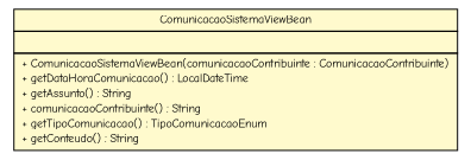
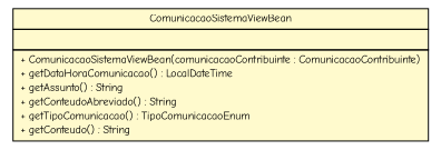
  digraph {
    nodesep=0.25
    ranksep=0.5
    fontname="Comic Neue"
-   n1 [fontcolor=black fontname="Comic Neue" fontsize=10.0 label=<<table title="br.gov.to.sefaz.seg.managedbean.viewbean.ComunicacaoSistemaViewBean" border="0" cellborder="1" cellspacing="0" cellpadding="2" port="p" bgcolor="lemonChiffon" href="./ComunicacaoSistemaViewBean.html"> 		<tr><td><table border="0" cellspacing="0" cellpadding="1"> <tr><td align="center" balign="center"> ComunicacaoSistemaViewBean </td></tr> 		</table></td></tr> 		<tr><td><table border="0" cellspacing="0" cellpadding="1"> <tr><td align="left" balign="left">  </td></tr> 		</table></td></tr> 		<tr><td><table border="0" cellspacing="0" cellpadding="1"> <tr><td align="left" balign="left"> + ComunicacaoSistemaViewBean(comunicacaoContribuinte : ComunicacaoContribuinte) </td></tr> <tr><td align="left" balign="left"> + getDataHoraComunicacao() : LocalDateTime </td></tr> <tr><td align="left" balign="left"> + getAssunto() : String </td></tr> <tr><td align="left" balign="left"> + comunicacaoContribuinte() : String </td></tr> <tr><td align="left" balign="left"> + getTipoComunicacao() : TipoComunicacaoEnum </td></tr> <tr><td align="left" balign="left"> + getConteudo() : String </td></tr> 		</table></td></tr> 		</table>> shape=plaintext]
+   n1 [fontcolor=black fontname="Comic Neue" fontsize=10.0 label=<<table title="br.gov.to.sefaz.seg.managedbean.viewbean.ComunicacaoSistemaViewBean" border="0" cellborder="1" cellspacing="0" cellpadding="2" port="p" bgcolor="lemonChiffon" href="./ComunicacaoSistemaViewBean.html"> 		<tr><td><table border="0" cellspacing="0" cellpadding="1"> <tr><td align="center" balign="center"> ComunicacaoSistemaViewBean </td></tr> 		</table></td></tr> 		<tr><td><table border="0" cellspacing="0" cellpadding="1"> <tr><td align="left" balign="left">  </td></tr> 		</table></td></tr> 		<tr><td><table border="0" cellspacing="0" cellpadding="1"> <tr><td align="left" balign="left"> + ComunicacaoSistemaViewBean(comunicacaoContribuinte : ComunicacaoContribuinte) </td></tr> <tr><td align="left" balign="left"> + getDataHoraComunicacao() : LocalDateTime </td></tr> <tr><td align="left" balign="left"> + getAssunto() : String </td></tr> <tr><td align="left" balign="left"> + getConteudoAbreviado() : String </td></tr> <tr><td align="left" balign="left"> + getTipoComunicacao() : TipoComunicacaoEnum </td></tr> <tr><td align="left" balign="left"> + getConteudo() : String </td></tr> 		</table></td></tr> 		</table>> shape=plaintext]
  }
